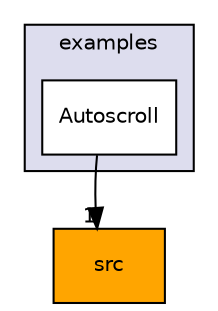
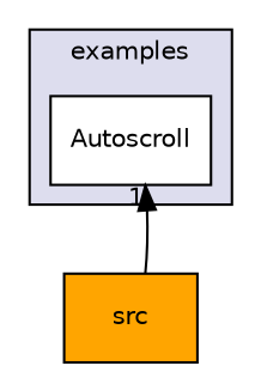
  digraph {
    compound=true
    node [fontname=Helvetica fontsize=10 shape=box style=filled]
    n1 [fillcolor=white label=Autoscroll pencolor=black]
    n2 [label=src fillcolor=orange]
    subgraph cluster_1 {
      bgcolor="#ddddee"
      fontname=Helvetica
      fontsize=10
      label=examples
      pencolor=black
      n1
    }
-   n1 -> n2 [headlabel=1 labeldistance=1.5 labelfontname=Helvetica labelfontsize=10 arrowhead=normal]
+   n2 -> n1 [headlabel=1 labeldistance=1.5 labelfontname=Helvetica labelfontsize=10 arrowhead=normal]
  }
